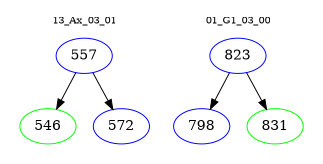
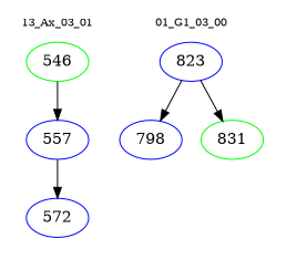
  digraph {
    node [color=blue]
    edge [color=black]
    n1 [label=557]
    n2 [color=green label=546]
    n3 [label=572]
    n4 [label=823]
    n5 [label=798]
    n6 [color=green label=831]
    subgraph cluster_1 {
      color=white
      fontsize=10
      label="13_Ax_03_01"
      n1
      n2
      n3
    }
    subgraph cluster_2 {
      color=white
      fontsize=10
      label="01_G1_03_00"
      n4
      n5
      n6
    }
-   n1 -> n2
+   n2 -> n1
    n1 -> n3
    n4 -> n5
    n4 -> n6
  }
